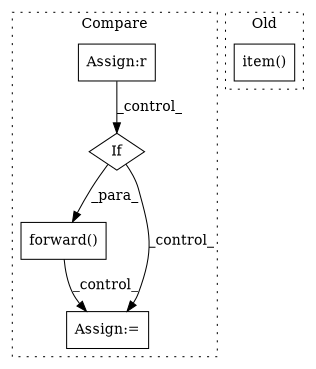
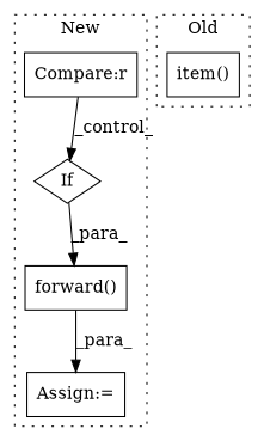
  digraph {
    node [a=75 shape=box]
    n1 [l="13,1" label="forward()" s="5678,5696"]
    n2 [a=96 l=3 label=If s=5570 shape=diamond]
-   n3 [a=40 l=28 label="Assign:r" s=5573]
+   n3 [a=40 l=28 label="Compare:r" s=5573]
    n4 [a=68 l=7 label="Assign:=" s=5671]
    n5 [l=11 label="item()" s=3898]
    subgraph cluster_1 {
-     label=Compare
+     label=New
      style=dotted
      n1
      n2
      n3
      n4
    }
    subgraph cluster_2 {
      label=Old
      style=dotted
      n5
    }
-   n1 -> n4 [label=_control_]
+   n1 -> n4 [label=_para_]
    n2 -> n1 [label=_para_]
-   n2 -> n4 [label=_control_]
    n3 -> n2 [label=_control_]
  }
